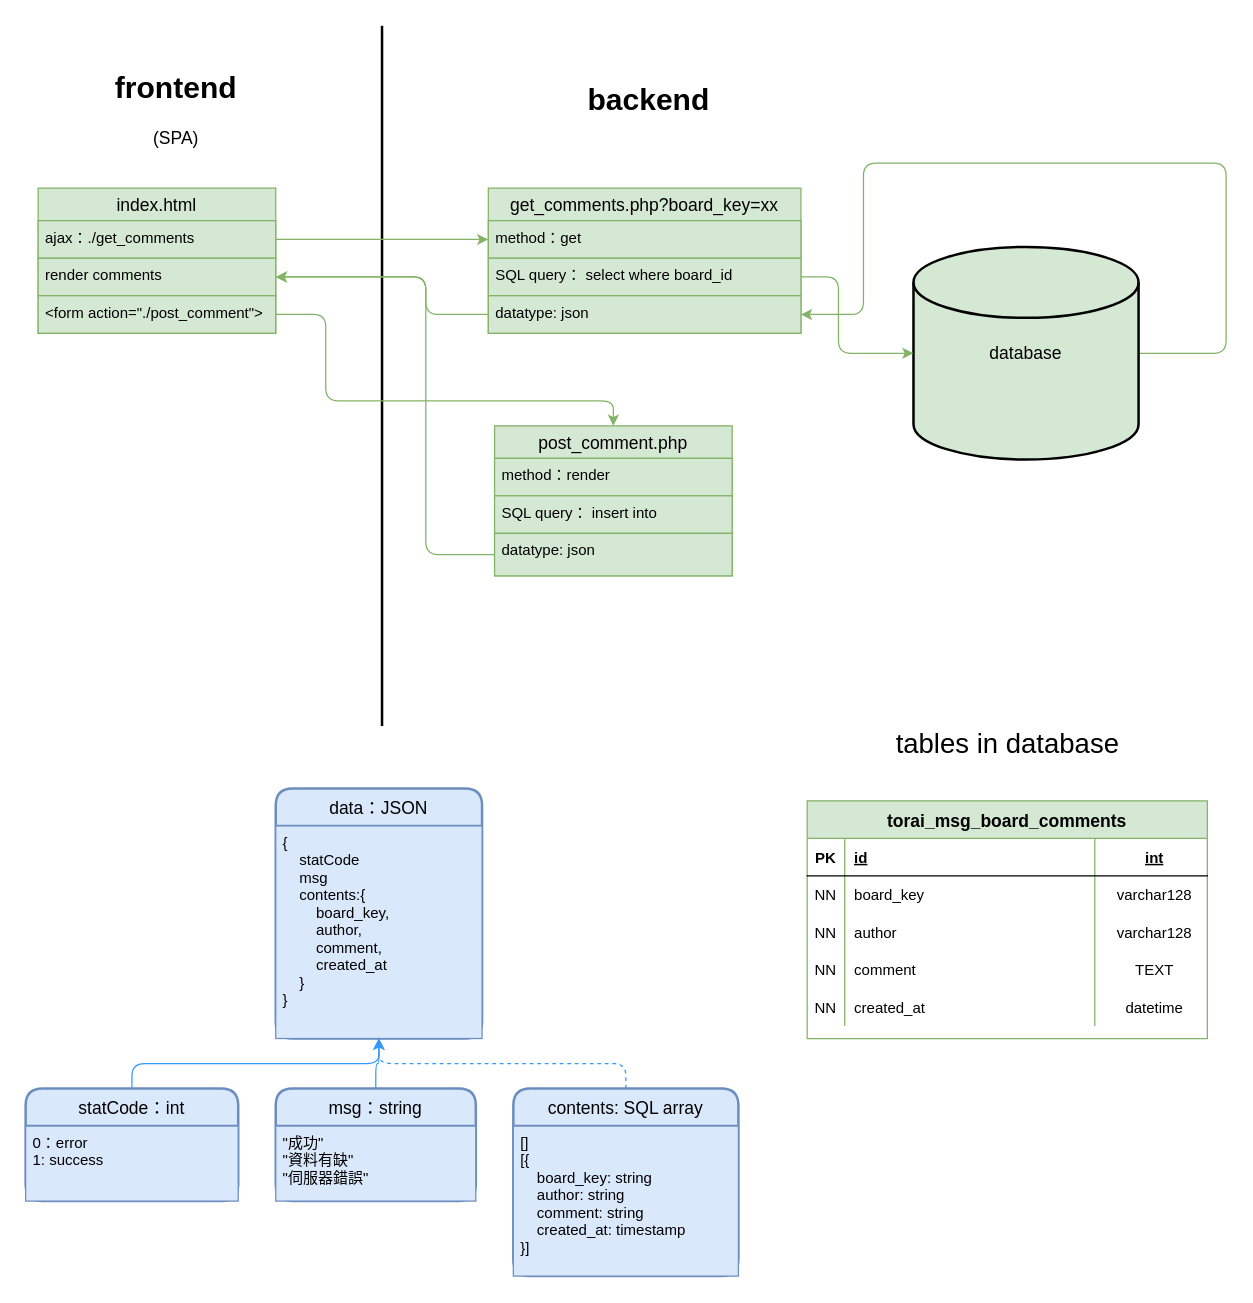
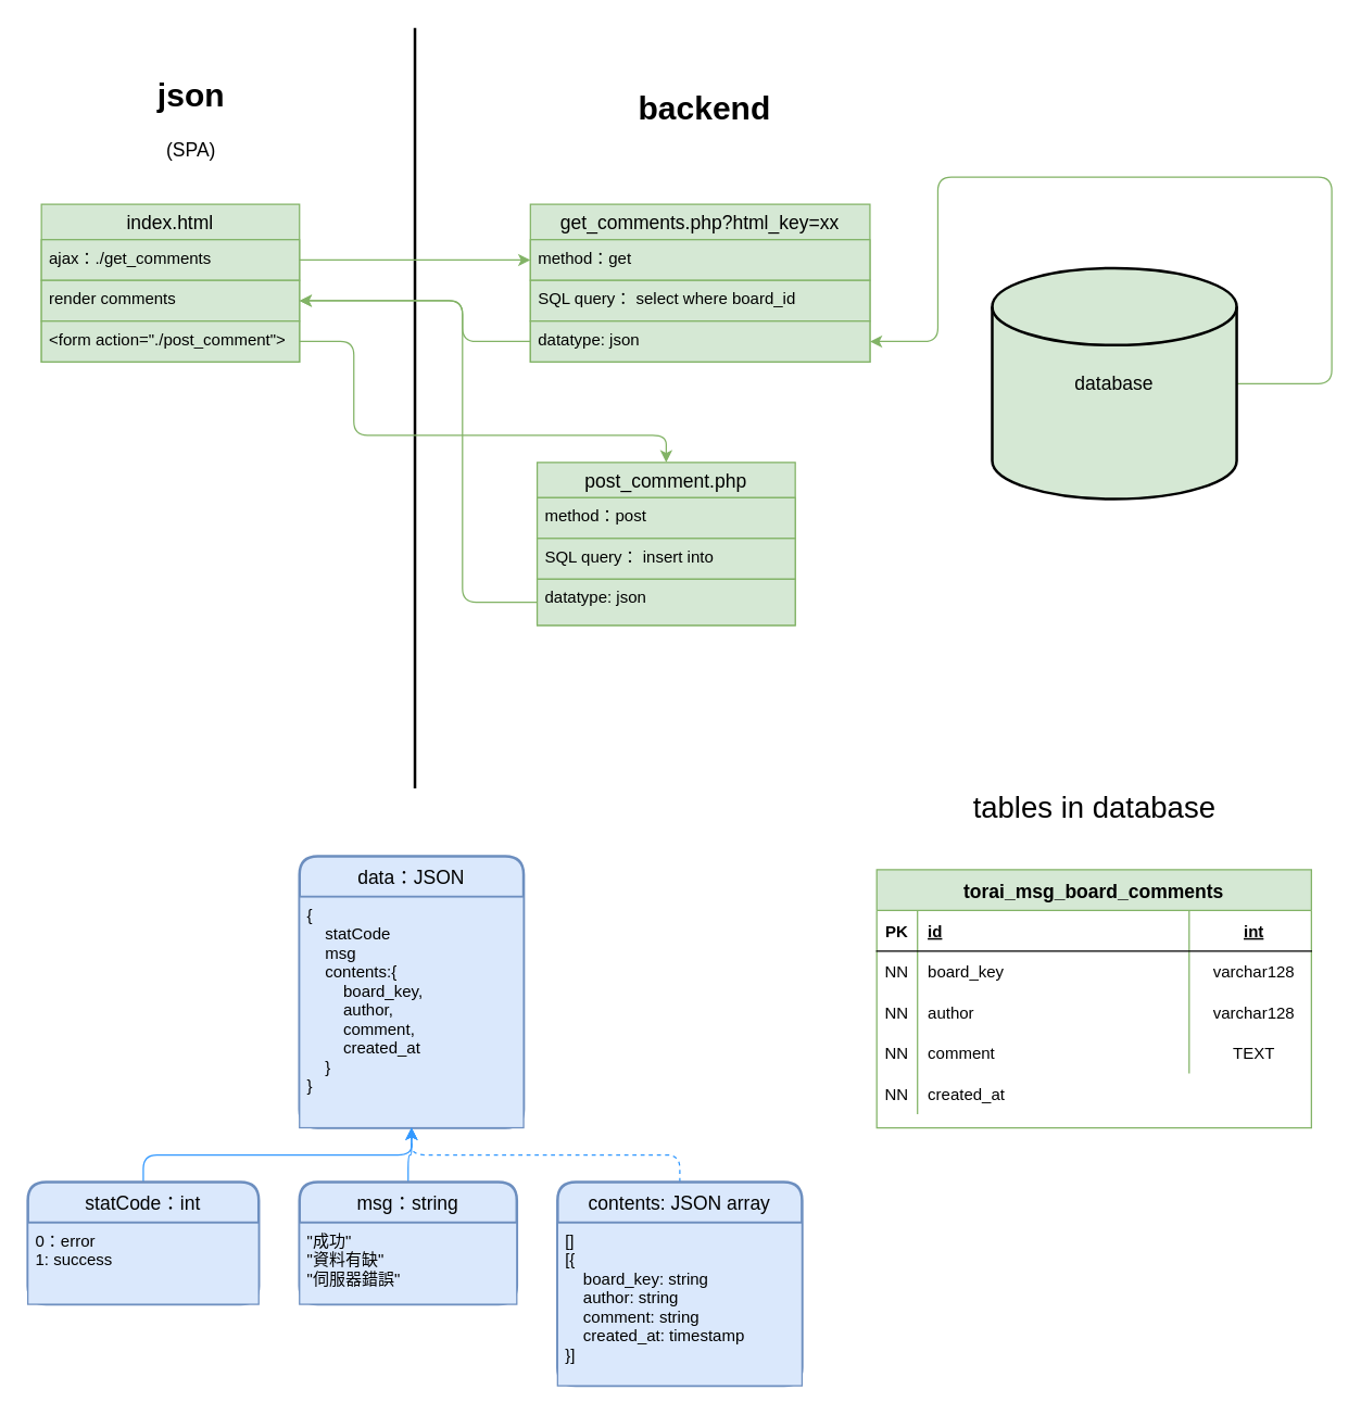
  <mxCell id="0" />
  <mxCell id="1" parent="0" />
  <mxCell id="2" value="index.html" style="swimlane;fontStyle=0;childLayout=stackLayout;horizontal=1;startSize=26;horizontalStack=0;resizeParent=1;resizeParentMax=0;resizeLast=0;collapsible=1;marginBottom=0;align=center;fontSize=14;fillColor=#d5e8d4;strokeColor=#82b366;" vertex="1" parent="1"><mxGeometry x="30" y="150" width="190" height="116" as="geometry" /></mxCell>
  <mxCell id="3" value="ajax：./get_comments" style="text;strokeColor=#82b366;fillColor=#d5e8d4;spacingLeft=4;spacingRight=4;overflow=hidden;rotatable=0;points=[[0,0.5],[1,0.5]];portConstraint=eastwest;fontSize=12;" vertex="1" parent="2"><mxGeometry y="26" width="190" height="30" as="geometry" /></mxCell>
  <mxCell id="4" value="render comments" style="text;strokeColor=#82b366;fillColor=#d5e8d4;spacingLeft=4;spacingRight=4;overflow=hidden;rotatable=0;points=[[0,0.5],[1,0.5]];portConstraint=eastwest;fontSize=12;" vertex="1" parent="2"><mxGeometry y="56" width="190" height="30" as="geometry" /></mxCell>
  <mxCell id="5" value="&lt;form action=&quot;./post_comment&quot;&gt;" style="text;strokeColor=#82b366;fillColor=#d5e8d4;spacingLeft=4;spacingRight=4;overflow=hidden;rotatable=0;points=[[0,0.5],[1,0.5]];portConstraint=eastwest;fontSize=12;" vertex="1" parent="2"><mxGeometry y="86" width="190" height="30" as="geometry" /></mxCell>
  <mxCell id="6" value="" style="line;strokeWidth=2;direction=south;html=1;fontSize=14;startSize=26;fillColor=#d5e8d4;rotation=0;" vertex="1" parent="1"><mxGeometry x="300" y="20" width="10" height="560" as="geometry" /></mxCell>
  <mxCell id="7" value="backend" style="text;strokeColor=none;fillColor=none;html=1;fontSize=24;fontStyle=1;verticalAlign=middle;align=center;startSize=26;" vertex="1" parent="1"><mxGeometry x="467.5" y="60" width="100" height="40" as="geometry" /></mxCell>
- <mxCell id="8" value="frontend" style="text;strokeColor=none;fillColor=none;html=1;fontSize=24;fontStyle=1;verticalAlign=middle;align=center;startSize=26;" vertex="1" parent="1"><mxGeometry x="90" y="50" width="100" height="40" as="geometry" /></mxCell>
+ <mxCell id="8" value="json" style="text;strokeColor=none;fillColor=none;html=1;fontSize=24;fontStyle=1;verticalAlign=middle;align=center;startSize=26;" vertex="1" parent="1"><mxGeometry x="90" y="50" width="100" height="40" as="geometry" /></mxCell>
  <mxCell id="9" style="edgeStyle=orthogonalEdgeStyle;rounded=1;orthogonalLoop=1;jettySize=auto;html=1;entryX=1;entryY=0.5;entryDx=0;entryDy=0;fontSize=14;startSize=26;strokeColor=#82B366;" edge="1" parent="1" source="10" target="20"><mxGeometry relative="1" as="geometry"><Array as="points"><mxPoint x="980" y="282" /><mxPoint x="980" y="130" /><mxPoint x="690" y="130" /><mxPoint x="690" y="251" /></Array></mxGeometry></mxCell>
  <mxCell id="10" value="database" style="strokeWidth=2;html=1;shape=mxgraph.flowchart.database;whiteSpace=wrap;fontSize=14;startSize=26;fillColor=#d5e8d4;" vertex="1" parent="1"><mxGeometry x="730" y="197" width="180" height="170" as="geometry" /></mxCell>
  <mxCell id="11" value="(SPA)" style="text;html=1;align=center;verticalAlign=middle;resizable=0;points=[];autosize=1;strokeColor=none;fontSize=14;" vertex="1" parent="1"><mxGeometry x="115" y="100" width="50" height="20" as="geometry" /></mxCell>
  <mxCell id="12" value="post_comment.php" style="swimlane;fontStyle=0;childLayout=stackLayout;horizontal=1;startSize=26;horizontalStack=0;resizeParent=1;resizeParentMax=0;resizeLast=0;collapsible=1;marginBottom=0;align=center;fontSize=14;fillColor=#d5e8d4;strokeColor=#82b366;" vertex="1" parent="1"><mxGeometry x="395" y="340" width="190" height="120" as="geometry" /></mxCell>
- <mxCell id="13" value="method：render&#10;" style="text;strokeColor=#82b366;fillColor=#d5e8d4;spacingLeft=4;spacingRight=4;overflow=hidden;rotatable=0;points=[[0,0.5],[1,0.5]];portConstraint=eastwest;fontSize=12;" vertex="1" parent="12"><mxGeometry y="26" width="190" height="30" as="geometry" /></mxCell>
+ <mxCell id="13" value="method：post&#10;" style="text;strokeColor=#82b366;fillColor=#d5e8d4;spacingLeft=4;spacingRight=4;overflow=hidden;rotatable=0;points=[[0,0.5],[1,0.5]];portConstraint=eastwest;fontSize=12;" vertex="1" parent="12"><mxGeometry y="26" width="190" height="30" as="geometry" /></mxCell>
  <mxCell id="14" value="SQL query： insert into" style="text;strokeColor=#82b366;fillColor=#d5e8d4;spacingLeft=4;spacingRight=4;overflow=hidden;rotatable=0;points=[[0,0.5],[1,0.5]];portConstraint=eastwest;fontSize=12;" vertex="1" parent="12"><mxGeometry y="56" width="190" height="30" as="geometry" /></mxCell>
  <mxCell id="15" value="datatype: json" style="text;strokeColor=#82b366;fillColor=#d5e8d4;spacingLeft=4;spacingRight=4;overflow=hidden;rotatable=0;points=[[0,0.5],[1,0.5]];portConstraint=eastwest;fontSize=12;" vertex="1" parent="12"><mxGeometry y="86" width="190" height="34" as="geometry" /></mxCell>
  <mxCell id="16" style="edgeStyle=orthogonalEdgeStyle;rounded=1;orthogonalLoop=1;jettySize=auto;html=1;exitX=1;exitY=0.5;exitDx=0;exitDy=0;entryX=0.5;entryY=0;entryDx=0;entryDy=0;fontSize=14;startSize=26;strokeColor=#82B366;" edge="1" parent="1" source="5" target="12"><mxGeometry relative="1" as="geometry"><Array as="points"><mxPoint x="260" y="251" /><mxPoint x="260" y="320" /><mxPoint x="490" y="320" /></Array></mxGeometry></mxCell>
- <mxCell id="17" value="get_comments.php?board_key=xx" style="swimlane;fontStyle=0;childLayout=stackLayout;horizontal=1;startSize=26;horizontalStack=0;resizeParent=1;resizeParentMax=0;resizeLast=0;collapsible=1;marginBottom=0;align=center;fontSize=14;fillColor=#d5e8d4;strokeColor=#82b366;" vertex="1" parent="1"><mxGeometry x="390" y="150" width="250" height="116" as="geometry" /></mxCell>
+ <mxCell id="17" value="get_comments.php?html_key=xx" style="swimlane;fontStyle=0;childLayout=stackLayout;horizontal=1;startSize=26;horizontalStack=0;resizeParent=1;resizeParentMax=0;resizeLast=0;collapsible=1;marginBottom=0;align=center;fontSize=14;fillColor=#d5e8d4;strokeColor=#82b366;" vertex="1" parent="1"><mxGeometry x="390" y="150" width="250" height="116" as="geometry" /></mxCell>
  <mxCell id="18" value="method：get" style="text;strokeColor=#82b366;fillColor=#d5e8d4;spacingLeft=4;spacingRight=4;overflow=hidden;rotatable=0;points=[[0,0.5],[1,0.5]];portConstraint=eastwest;fontSize=12;" vertex="1" parent="17"><mxGeometry y="26" width="250" height="30" as="geometry" /></mxCell>
  <mxCell id="19" value="SQL query： select where board_id" style="text;strokeColor=#82b366;fillColor=#d5e8d4;spacingLeft=4;spacingRight=4;overflow=hidden;rotatable=0;points=[[0,0.5],[1,0.5]];portConstraint=eastwest;fontSize=12;" vertex="1" parent="17"><mxGeometry y="56" width="250" height="30" as="geometry" /></mxCell>
  <mxCell id="20" value="datatype: json" style="text;strokeColor=#82b366;fillColor=#d5e8d4;spacingLeft=4;spacingRight=4;overflow=hidden;rotatable=0;points=[[0,0.5],[1,0.5]];portConstraint=eastwest;fontSize=12;" vertex="1" parent="17"><mxGeometry y="86" width="250" height="30" as="geometry" /></mxCell>
  <mxCell id="21" style="edgeStyle=orthogonalEdgeStyle;rounded=1;orthogonalLoop=1;jettySize=auto;html=1;entryX=0;entryY=0.5;entryDx=0;entryDy=0;fontSize=14;startSize=26;strokeColor=#82B366;exitX=1;exitY=0.5;exitDx=0;exitDy=0;" edge="1" parent="1" source="3" target="18"><mxGeometry relative="1" as="geometry"><Array as="points"><mxPoint x="240" y="191" /><mxPoint x="240" y="191" /></Array></mxGeometry></mxCell>
- <mxCell id="22" style="edgeStyle=orthogonalEdgeStyle;rounded=1;orthogonalLoop=1;jettySize=auto;html=1;entryX=0;entryY=0.5;entryDx=0;entryDy=0;entryPerimeter=0;fontSize=14;startSize=26;strokeColor=#82B366;" edge="1" parent="1" source="19" target="10"><mxGeometry relative="1" as="geometry"><Array as="points"><mxPoint x="670" y="221" /><mxPoint x="670" y="282" /></Array></mxGeometry></mxCell>
  <mxCell id="23" style="edgeStyle=orthogonalEdgeStyle;rounded=1;orthogonalLoop=1;jettySize=auto;html=1;fontSize=14;startSize=26;strokeColor=#82B366;" edge="1" parent="1" source="20" target="4"><mxGeometry relative="1" as="geometry"><mxPoint x="250" y="251" as="targetPoint" /><Array as="points"><mxPoint x="340" y="251" /><mxPoint x="340" y="221" /></Array></mxGeometry></mxCell>
  <mxCell id="24" value="data：JSON" style="swimlane;childLayout=stackLayout;horizontal=1;startSize=30;horizontalStack=0;rounded=1;fontSize=14;fontStyle=0;strokeWidth=2;resizeParent=0;resizeLast=1;shadow=0;dashed=0;align=center;fillColor=#dae8fc;strokeColor=#6c8ebf;" vertex="1" parent="1"><mxGeometry x="220" y="630" width="165" height="200" as="geometry" /></mxCell>
  <mxCell id="25" value="{&#10;    statCode&#10;    msg&#10;    contents:{&#10;        board_key,&#10;        author,&#10;        comment,&#10;        created_at&#10;    }&#10;}" style="align=left;strokeColor=#6c8ebf;fillColor=#dae8fc;spacingLeft=4;fontSize=12;verticalAlign=top;resizable=0;rotatable=0;part=1;" vertex="1" parent="24"><mxGeometry y="30" width="165" height="170" as="geometry" /></mxCell>
  <mxCell id="26" value="torai_msg_board_comments" style="shape=table;startSize=30;container=1;collapsible=1;childLayout=tableLayout;fixedRows=1;rowLines=0;fontStyle=1;align=center;resizeLast=1;fontSize=14;strokeColor=#82b366;fillColor=#d5e8d4;" vertex="1" parent="1"><mxGeometry x="645" y="640" width="320" height="190" as="geometry" /></mxCell>
  <mxCell id="27" value="" style="shape=partialRectangle;collapsible=0;dropTarget=0;pointerEvents=0;fillColor=none;top=0;left=0;bottom=1;right=0;points=[[0,0.5],[1,0.5]];portConstraint=eastwest;align=center;" vertex="1" parent="26"><mxGeometry y="30" width="320" height="30" as="geometry" /></mxCell>
  <mxCell id="28" value="PK" style="shape=partialRectangle;connectable=0;fillColor=none;top=0;left=0;bottom=0;right=0;fontStyle=1;overflow=hidden;align=center;" vertex="1" parent="27"><mxGeometry width="30" height="30" as="geometry" /></mxCell>
  <mxCell id="29" value="id" style="shape=partialRectangle;connectable=0;fillColor=none;top=0;left=0;bottom=0;right=0;align=left;spacingLeft=6;fontStyle=5;overflow=hidden;" vertex="1" parent="27"><mxGeometry x="30" width="200" height="30" as="geometry" /></mxCell>
  <mxCell id="30" value="int" style="shape=partialRectangle;connectable=0;fillColor=none;top=0;left=0;bottom=0;right=0;align=center;spacingLeft=6;fontStyle=5;overflow=hidden;" vertex="1" parent="27"><mxGeometry x="230" width="90" height="30" as="geometry" /></mxCell>
  <mxCell id="31" value="" style="shape=partialRectangle;collapsible=0;dropTarget=0;pointerEvents=0;fillColor=none;top=0;left=0;bottom=0;right=0;points=[[0,0.5],[1,0.5]];portConstraint=eastwest;align=center;" vertex="1" parent="26"><mxGeometry y="60" width="320" height="30" as="geometry" /></mxCell>
  <mxCell id="32" value="NN" style="shape=partialRectangle;connectable=0;fillColor=none;top=0;left=0;bottom=0;right=0;editable=1;overflow=hidden;align=center;" vertex="1" parent="31"><mxGeometry width="30" height="30" as="geometry" /></mxCell>
  <mxCell id="33" value="board_key" style="shape=partialRectangle;connectable=0;fillColor=none;top=0;left=0;bottom=0;right=0;align=left;spacingLeft=6;overflow=hidden;" vertex="1" parent="31"><mxGeometry x="30" width="200" height="30" as="geometry" /></mxCell>
  <mxCell id="34" value="varchar128" style="shape=partialRectangle;connectable=0;fillColor=none;top=0;left=0;bottom=0;right=0;align=center;spacingLeft=6;overflow=hidden;" vertex="1" parent="31"><mxGeometry x="230" width="90" height="30" as="geometry" /></mxCell>
  <mxCell id="35" value="" style="shape=partialRectangle;collapsible=0;dropTarget=0;pointerEvents=0;fillColor=none;top=0;left=0;bottom=0;right=0;points=[[0,0.5],[1,0.5]];portConstraint=eastwest;align=center;" vertex="1" parent="26"><mxGeometry y="90" width="320" height="30" as="geometry" /></mxCell>
  <mxCell id="36" value="NN" style="shape=partialRectangle;connectable=0;fillColor=none;top=0;left=0;bottom=0;right=0;editable=1;overflow=hidden;align=center;" vertex="1" parent="35"><mxGeometry width="30" height="30" as="geometry" /></mxCell>
  <mxCell id="37" value="author" style="shape=partialRectangle;connectable=0;fillColor=none;top=0;left=0;bottom=0;right=0;align=left;spacingLeft=6;overflow=hidden;" vertex="1" parent="35"><mxGeometry x="30" width="200" height="30" as="geometry" /></mxCell>
  <mxCell id="38" value="varchar128" style="shape=partialRectangle;connectable=0;fillColor=none;top=0;left=0;bottom=0;right=0;align=center;spacingLeft=6;overflow=hidden;" vertex="1" parent="35"><mxGeometry x="230" width="90" height="30" as="geometry" /></mxCell>
  <mxCell id="39" value="" style="shape=partialRectangle;collapsible=0;dropTarget=0;pointerEvents=0;fillColor=none;top=0;left=0;bottom=0;right=0;points=[[0,0.5],[1,0.5]];portConstraint=eastwest;align=center;" vertex="1" parent="26"><mxGeometry y="120" width="320" height="30" as="geometry" /></mxCell>
  <mxCell id="40" value="NN" style="shape=partialRectangle;connectable=0;fillColor=none;top=0;left=0;bottom=0;right=0;editable=1;overflow=hidden;align=center;" vertex="1" parent="39"><mxGeometry width="30" height="30" as="geometry" /></mxCell>
  <mxCell id="41" value="comment" style="shape=partialRectangle;connectable=0;fillColor=none;top=0;left=0;bottom=0;right=0;align=left;spacingLeft=6;overflow=hidden;" vertex="1" parent="39"><mxGeometry x="30" width="200" height="30" as="geometry" /></mxCell>
  <mxCell id="42" value="TEXT" style="shape=partialRectangle;connectable=0;fillColor=none;top=0;left=0;bottom=0;right=0;align=center;spacingLeft=6;overflow=hidden;" vertex="1" parent="39"><mxGeometry x="230" width="90" height="30" as="geometry" /></mxCell>
  <mxCell id="43" value="" style="shape=partialRectangle;collapsible=0;dropTarget=0;pointerEvents=0;fillColor=none;top=0;left=0;bottom=0;right=0;points=[[0,0.5],[1,0.5]];portConstraint=eastwest;align=center;" vertex="1" parent="26"><mxGeometry y="150" width="320" height="30" as="geometry" /></mxCell>
  <mxCell id="44" value="NN" style="shape=partialRectangle;connectable=0;fillColor=none;top=0;left=0;bottom=0;right=0;editable=1;overflow=hidden;align=center;" vertex="1" parent="43"><mxGeometry width="30" height="30" as="geometry" /></mxCell>
  <mxCell id="45" value="created_at" style="shape=partialRectangle;connectable=0;fillColor=none;top=0;left=0;bottom=0;right=0;align=left;spacingLeft=6;overflow=hidden;" vertex="1" parent="43"><mxGeometry x="30" width="200" height="30" as="geometry" /></mxCell>
- <mxCell id="46" value="datetime" style="shape=partialRectangle;connectable=0;fillColor=none;top=0;left=0;bottom=0;right=0;align=center;spacingLeft=6;overflow=hidden;" vertex="1" parent="43"><mxGeometry x="230" width="90" height="30" as="geometry" /></mxCell>
  <mxCell id="47" value="&lt;font style=&quot;font-size: 22px&quot;&gt;tables in database&lt;/font&gt;" style="text;html=1;align=center;verticalAlign=middle;resizable=0;points=[];autosize=1;strokeColor=none;fontSize=14;" vertex="1" parent="1"><mxGeometry x="710" y="580" width="190" height="30" as="geometry" /></mxCell>
  <mxCell id="48" style="edgeStyle=orthogonalEdgeStyle;rounded=1;orthogonalLoop=1;jettySize=auto;html=1;fontSize=14;startSize=26;strokeColor=#3399FF;exitX=0.5;exitY=0;exitDx=0;exitDy=0;entryX=0.5;entryY=1;entryDx=0;entryDy=0;" edge="1" parent="1" source="49" target="25"><mxGeometry relative="1" as="geometry"><mxPoint x="300" y="840" as="targetPoint" /><Array as="points"><mxPoint x="105" y="850" /><mxPoint x="303" y="850" /></Array></mxGeometry></mxCell>
  <mxCell id="49" value="statCode：int" style="swimlane;childLayout=stackLayout;horizontal=1;startSize=30;horizontalStack=0;rounded=1;fontSize=14;fontStyle=0;strokeWidth=2;resizeParent=0;resizeLast=1;shadow=0;dashed=0;align=center;fillColor=#dae8fc;strokeColor=#6c8ebf;" vertex="1" parent="1"><mxGeometry x="20" y="870" width="170" height="90" as="geometry" /></mxCell>
  <mxCell id="50" value="0：error&#10;1: success" style="align=left;strokeColor=#6c8ebf;fillColor=#dae8fc;spacingLeft=4;fontSize=12;verticalAlign=top;resizable=0;rotatable=0;part=1;" vertex="1" parent="49"><mxGeometry y="30" width="170" height="60" as="geometry" /></mxCell>
  <mxCell id="51" style="edgeStyle=orthogonalEdgeStyle;rounded=1;orthogonalLoop=1;jettySize=auto;html=1;entryX=0.5;entryY=1;entryDx=0;entryDy=0;fontSize=14;startSize=26;strokeColor=#3399FF;" edge="1" parent="1" source="52" target="25"><mxGeometry relative="1" as="geometry" /></mxCell>
  <mxCell id="52" value="msg：string" style="swimlane;childLayout=stackLayout;horizontal=1;startSize=30;horizontalStack=0;rounded=1;fontSize=14;fontStyle=0;strokeWidth=2;resizeParent=0;resizeLast=1;shadow=0;dashed=0;align=center;fillColor=#dae8fc;strokeColor=#6c8ebf;" vertex="1" parent="1"><mxGeometry x="220" y="870" width="160" height="90" as="geometry" /></mxCell>
  <mxCell id="53" value="&quot;成功&quot;&#10;&quot;資料有缺&quot;&#10;&quot;伺服器錯誤&quot;" style="align=left;strokeColor=#6c8ebf;fillColor=#dae8fc;spacingLeft=4;fontSize=12;verticalAlign=top;resizable=0;rotatable=0;part=1;" vertex="1" parent="52"><mxGeometry y="30" width="160" height="60" as="geometry" /></mxCell>
  <mxCell id="54" style="edgeStyle=orthogonalEdgeStyle;rounded=1;orthogonalLoop=1;jettySize=auto;html=1;entryX=0.5;entryY=1;entryDx=0;entryDy=0;fontSize=14;startSize=26;strokeColor=#3399FF;exitX=0.5;exitY=0;exitDx=0;exitDy=0;dashed=1;" edge="1" parent="1" source="55" target="25"><mxGeometry relative="1" as="geometry" /></mxCell>
- <mxCell id="55" value="contents: SQL array" style="swimlane;childLayout=stackLayout;horizontal=1;startSize=30;horizontalStack=0;rounded=1;fontSize=14;fontStyle=0;strokeWidth=2;resizeParent=0;resizeLast=1;shadow=0;dashed=0;align=center;fillColor=#dae8fc;strokeColor=#6c8ebf;" vertex="1" parent="1"><mxGeometry x="410" y="870" width="180" height="150" as="geometry" /></mxCell>
+ <mxCell id="55" value="contents: JSON array" style="swimlane;childLayout=stackLayout;horizontal=1;startSize=30;horizontalStack=0;rounded=1;fontSize=14;fontStyle=0;strokeWidth=2;resizeParent=0;resizeLast=1;shadow=0;dashed=0;align=center;fillColor=#dae8fc;strokeColor=#6c8ebf;" vertex="1" parent="1"><mxGeometry x="410" y="870" width="180" height="150" as="geometry" /></mxCell>
  <mxCell id="56" value="[]&#10;[{&#10;    board_key: string&#10;    author: string&#10;    comment: string&#10;    created_at: timestamp&#10;}]" style="align=left;strokeColor=#6c8ebf;fillColor=#dae8fc;spacingLeft=4;fontSize=12;verticalAlign=top;resizable=0;rotatable=0;part=1;" vertex="1" parent="55"><mxGeometry y="30" width="180" height="120" as="geometry" /></mxCell>
  <mxCell id="57" style="edgeStyle=orthogonalEdgeStyle;rounded=1;orthogonalLoop=1;jettySize=auto;html=1;entryX=1;entryY=0.5;entryDx=0;entryDy=0;fontSize=14;startSize=26;strokeColor=#82B366;" edge="1" parent="1" source="15" target="4"><mxGeometry relative="1" as="geometry"><Array as="points"><mxPoint x="340" y="443" /><mxPoint x="340" y="221" /></Array></mxGeometry></mxCell>
